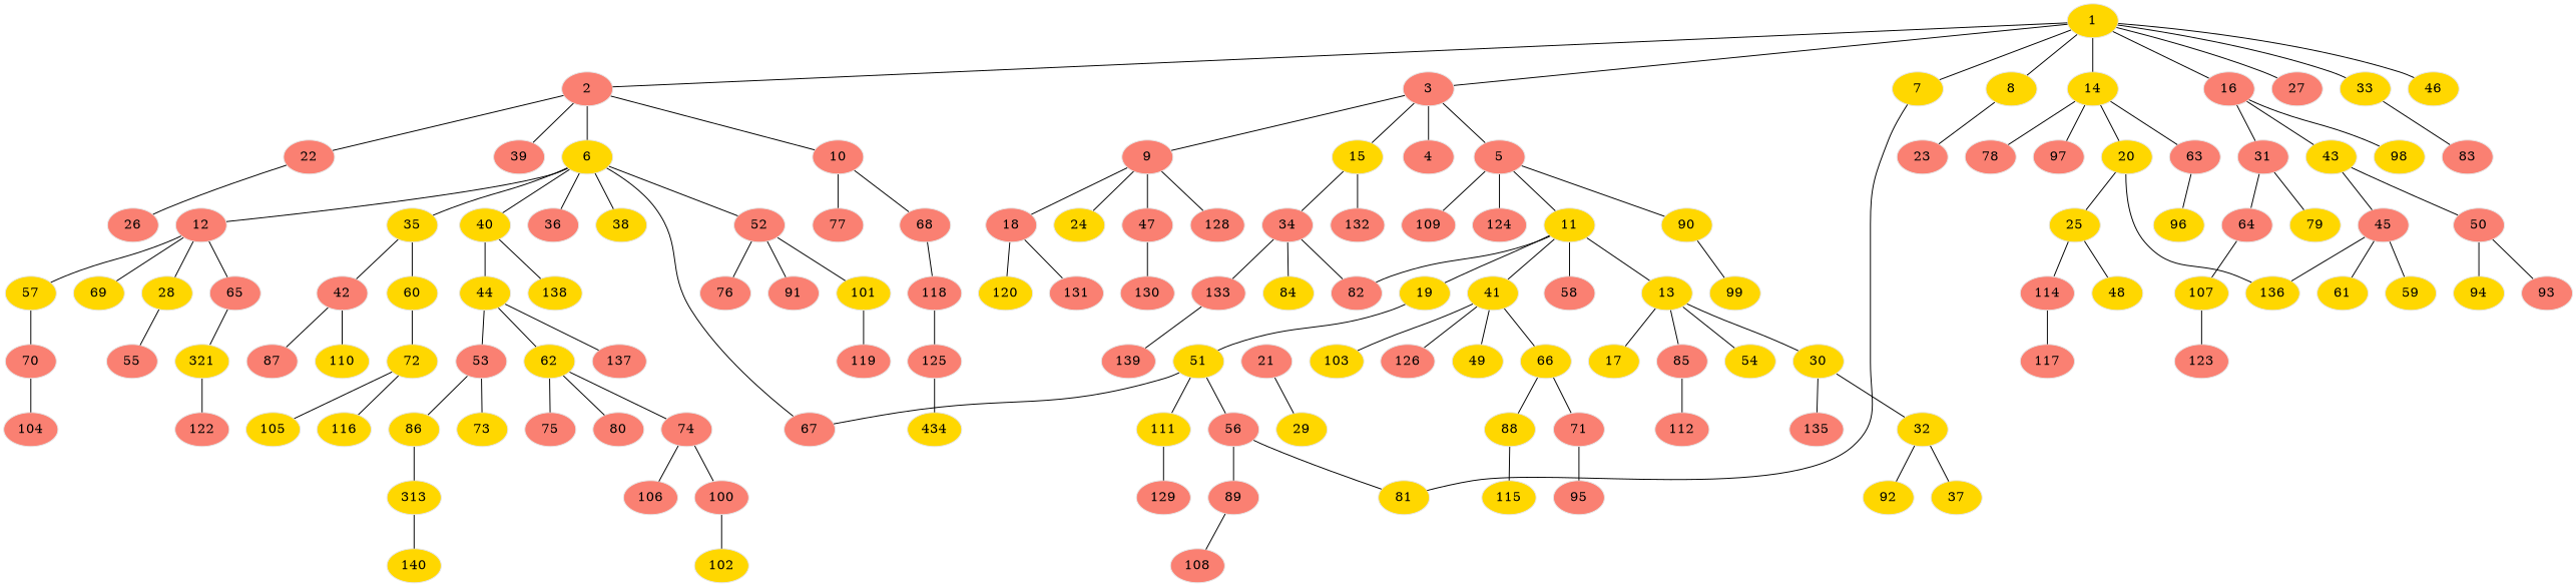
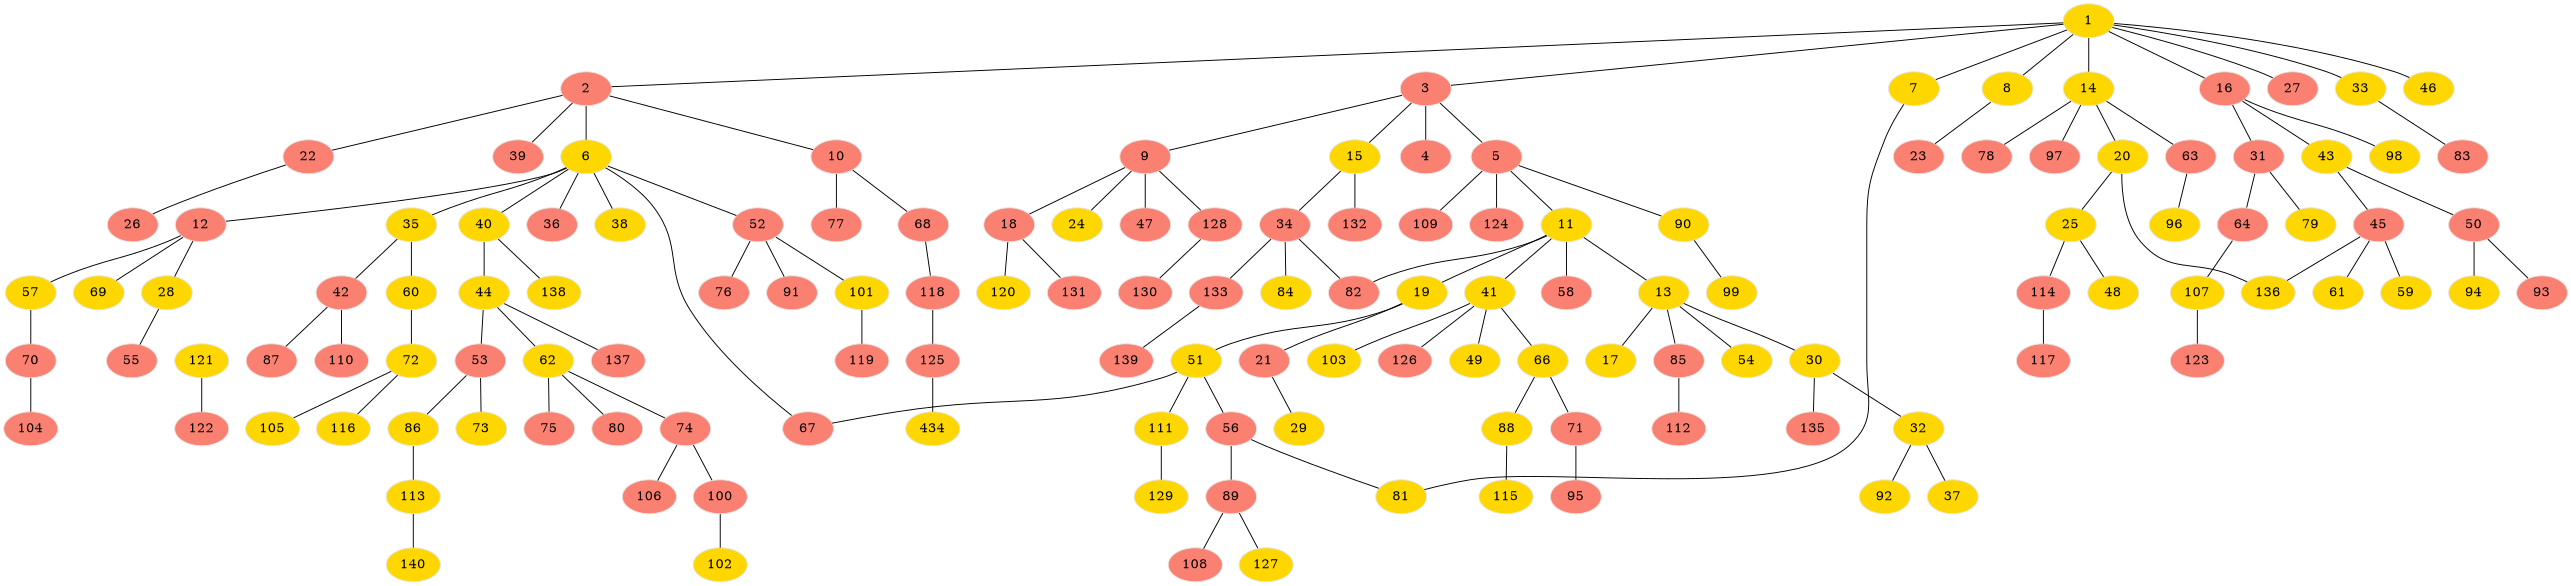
  graph {
    node [color=gray90 fillcolor=salmon style=filled]
    1 [fillcolor=gold]
    2
    3
    7 [fillcolor=gold]
    8 [fillcolor=gold]
    14 [fillcolor=gold]
    16
    27
    33 [fillcolor=gold]
    46 [fillcolor=gold]
    6 [fillcolor=gold]
    10
    22
    39
    4
    5
    9
    15 [fillcolor=gold]
    81 [fillcolor=gold]
    23
    20 [fillcolor=gold]
    63
    78
    97
    31
    43 [fillcolor=gold]
    98 [fillcolor=gold]
    83
    12
    35 [fillcolor=gold]
    36
    38 [fillcolor=gold]
    40 [fillcolor=gold]
    52
    67
    68
    77
    26
    11 [fillcolor=gold]
    90 [fillcolor=gold]
    109
    124
    18
    24 [fillcolor=gold]
    47
    128
    34
    132
    13 [fillcolor=gold]
    19 [fillcolor=gold]
    41 [fillcolor=gold]
    58
    82
    99 [fillcolor=gold]
    28 [fillcolor=gold]
    57 [fillcolor=gold]
-   65
    69 [fillcolor=gold]
    42
    60 [fillcolor=gold]
    44 [fillcolor=gold]
    138 [fillcolor=gold]
    76
    91
    101 [fillcolor=gold]
    120 [fillcolor=gold]
    131
    130
    118
    17 [fillcolor=gold]
    30 [fillcolor=gold]
    54 [fillcolor=gold]
    85
    21
    51 [fillcolor=gold]
    49 [fillcolor=gold]
    66 [fillcolor=gold]
    103 [fillcolor=gold]
    126
    55
    70
-   121 [fillcolor=gold label=321]
+   121 [fillcolor=gold]
    32 [fillcolor=gold]
    135
    112
    25 [fillcolor=gold]
    136 [fillcolor=gold]
    96 [fillcolor=gold]
    84 [fillcolor=gold]
    133
    64
    79 [fillcolor=gold]
    45
    50
    29 [fillcolor=gold]
    56
    111 [fillcolor=gold]
    48 [fillcolor=gold]
    114
    117
    37 [fillcolor=gold]
    92 [fillcolor=gold]
    107 [fillcolor=gold]
    139
    87
-   110 [fillcolor=gold]
+   110
    72 [fillcolor=gold]
    53
    62 [fillcolor=gold]
    137
    71
    88 [fillcolor=gold]
    59 [fillcolor=gold]
    61 [fillcolor=gold]
    93
    94 [fillcolor=gold]
    73 [fillcolor=gold]
    86 [fillcolor=gold]
    74
    75
    80
    89
-   129
+   129 [fillcolor=gold]
    119
-   113 [fillcolor=gold label=313]
+   113 [fillcolor=gold]
    108
+   127 [fillcolor=gold]
    104
    105 [fillcolor=gold]
    116 [fillcolor=gold]
    100
    106
    123
    122
    95
    115 [fillcolor=gold]
    125
    102 [fillcolor=gold]
    140 [fillcolor=gold]
    n140 [fillcolor=gold label=434]
    1 -- 2
    1 -- 3
    1 -- 7
    1 -- 8
    1 -- 14
    1 -- 16
    1 -- 27
    1 -- 33
    1 -- 46
    2 -- 6
    2 -- 10
    2 -- 22
    2 -- 39
    3 -- 4
    3 -- 5
    3 -- 9
    3 -- 15
    7 -- 81
    8 -- 23
    14 -- 20
    14 -- 63
    14 -- 78
    14 -- 97
    16 -- 31
    16 -- 43
    16 -- 98
    33 -- 83
    6 -- 12
    6 -- 35
    6 -- 36
    6 -- 38
    6 -- 40
    6 -- 52
    6 -- 67
    10 -- 68
    10 -- 77
    22 -- 26
    5 -- 11
    5 -- 90
    5 -- 109
    5 -- 124
    9 -- 18
    9 -- 24
    9 -- 47
    9 -- 128
    15 -- 34
    15 -- 132
    20 -- 25
    20 -- 136
    63 -- 96
    31 -- 64
    31 -- 79
    43 -- 45
    43 -- 50
    12 -- 28
    12 -- 57
-   12 -- 65
    12 -- 69
    35 -- 42
    35 -- 60
    40 -- 44
    40 -- 138
    52 -- 76
    52 -- 91
    52 -- 101
    68 -- 118
    11 -- 13
    11 -- 19
    11 -- 41
    11 -- 58
    11 -- 82
    90 -- 99
    18 -- 120
    18 -- 131
-   47 -- 130
+   128 -- 130
    34 -- 82
    34 -- 84
    34 -- 133
    13 -- 17
    13 -- 30
    13 -- 54
    13 -- 85
+   19 -- 21
    19 -- 51
    41 -- 49
    41 -- 66
    41 -- 103
    41 -- 126
    28 -- 55
    57 -- 70
-   65 -- 121
    42 -- 87
    42 -- 110
    60 -- 72
    44 -- 53
    44 -- 62
    44 -- 137
    101 -- 119
    118 -- 125
    30 -- 32
    30 -- 135
    85 -- 112
    21 -- 29
    51 -- 67
    51 -- 56
    51 -- 111
    66 -- 71
    66 -- 88
    70 -- 104
    121 -- 122
    32 -- 37
    32 -- 92
    25 -- 48
    25 -- 114
    133 -- 139
    64 -- 107
    45 -- 136
    45 -- 59
    45 -- 61
    50 -- 93
    50 -- 94
    56 -- 81
    56 -- 89
    111 -- 129
    114 -- 117
    107 -- 123
    72 -- 105
    72 -- 116
    53 -- 73
    53 -- 86
    62 -- 74
    62 -- 75
    62 -- 80
    71 -- 95
    88 -- 115
    86 -- 113
    74 -- 100
    74 -- 106
    89 -- 108
+   89 -- 127
    113 -- 140
    100 -- 102
    125 -- n140
  }
